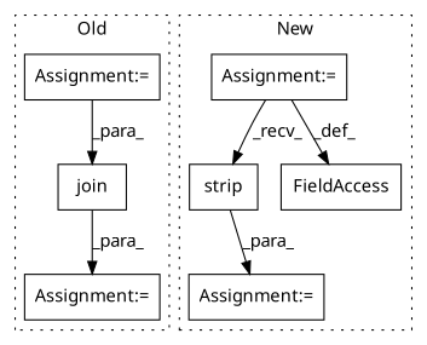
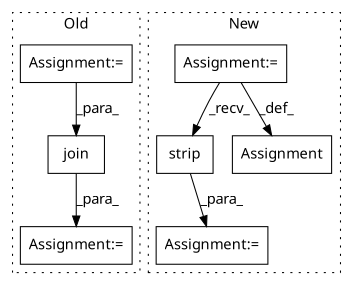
  digraph {
    fontname="Noto Sans"
    node [a=7 l=1 shape=box fontname="Noto Sans"]
    edge [fontname="Noto Sans"]
    n1 [a=32 l="5,1" label=join s="863,908"]
    n2 [l=38 label="Assignment:=" s=1261]
    n3 [label="Assignment:=" s=775]
    n4 [a=32 l="6,1" label=strip s="741,750"]
    n5 [label="Assignment:=" s=793]
    n6 [label="Assignment:=" s=586]
-   n7 [a=22 l=11 label=FieldAccess s=575]
+   n7 [a=22 l=11 label=Assignment s=575]
    subgraph cluster_1 {
      label=Old
      style=dotted
      n1
      n2
      n3
    }
    subgraph cluster_2 {
      label=New
      style=dotted
      n4
      n5
      n6
      n7
    }
    n1 -> n2 [label=_para_]
    n3 -> n1 [label=_para_]
    n4 -> n5 [label=_para_]
    n6 -> n4 [label=_recv_]
    n6 -> n7 [label=_def_]
  }
